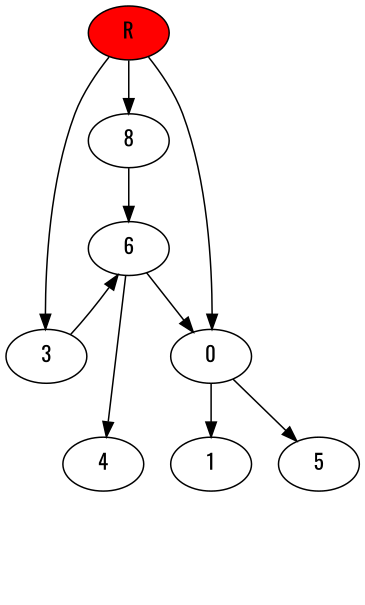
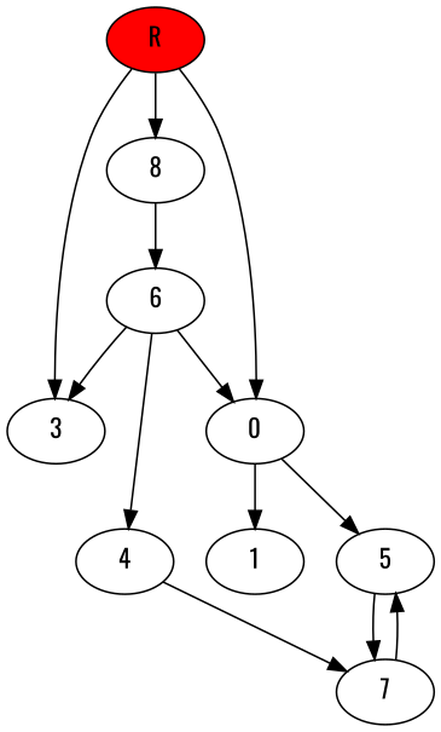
  digraph {
    fontname=Oswald
    node [fontname=Oswald]
    edge [fontname=Oswald]
    n1 [label=0]
    1
    5
+   7
    3
    6
    4
    8
    R [fillcolor="#ff0000" style=filled]
    n1 -> 1
    n1 -> 5
-   3 -> 6
+   5 -> 7
+   7 -> 5
+   6 -> 3
    6 -> n1
    6 -> 4
+   4 -> 7
    8 -> 6
    R -> n1
    R -> 3
    R -> 8
  }
